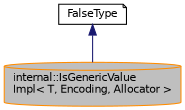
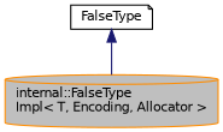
  digraph {
    node [fontname=Helvetica fontsize=10 style=filled]
-   n1 [color=darkorange fillcolor=grey75 fontcolor=black height=0.2 label="internal::IsGenericValue\lImpl\< T, Encoding, Allocator \>" shape=cylinder width=0.4]
+   n1 [color=darkorange fillcolor=grey75 fontcolor=black height=0.2 label="internal::FalseType\lImpl\< T, Encoding, Allocator \>" shape=cylinder width=0.4]
    n2 [color=black fillcolor=white height=0.2 label=FalseType shape=note width=0.4]
    n2 -> n1 [color=midnightblue dir=back fontname=Helvetica fontsize=10 labelfontname=Helvetica labelfontsize=10 style=solid]
  }
